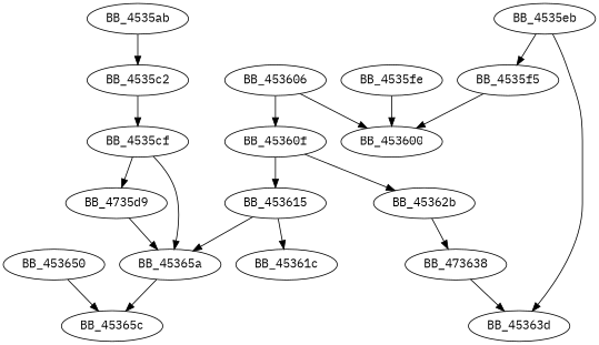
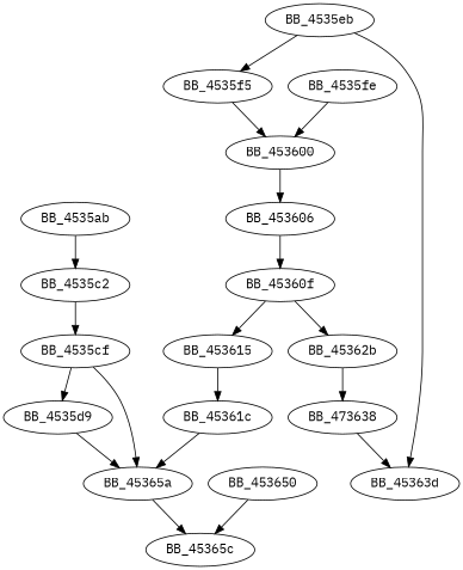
  digraph {
    fontname="IBM Plex Mono"
    node [fontname="IBM Plex Mono"]
    edge [fontname="IBM Plex Mono"]
    BB_4535ab
    BB_4535c2
    BB_4535cf
-   BB_4535d9 [label=BB_4735d9]
+   BB_4535d9
    BB_45365a
    BB_45365c
    BB_4535eb
    BB_4535f5
    BB_45363d
    BB_453600
    BB_4535fe
    BB_453606
    BB_45360f
    BB_453615
    BB_45361c
    BB_45362b
    n17 [label=BB_473638]
    BB_453650
    BB_4535ab -> BB_4535c2
    BB_4535c2 -> BB_4535cf
    BB_4535cf -> BB_4535d9
    BB_4535cf -> BB_45365a
    BB_4535d9 -> BB_45365a
    BB_45365a -> BB_45365c
    BB_4535eb -> BB_4535f5
    BB_4535eb -> BB_45363d
    BB_4535f5 -> BB_453600
-   BB_453606 -> BB_453600
+   BB_453600 -> BB_453606
    BB_4535fe -> BB_453600
    BB_453606 -> BB_45360f
    BB_45360f -> BB_453615
    BB_45360f -> BB_45362b
-   BB_453615 -> BB_45365a
+   BB_45361c -> BB_45365a
    BB_453615 -> BB_45361c
    BB_45362b -> n17
    n17 -> BB_45363d
    BB_453650 -> BB_45365c
  }
